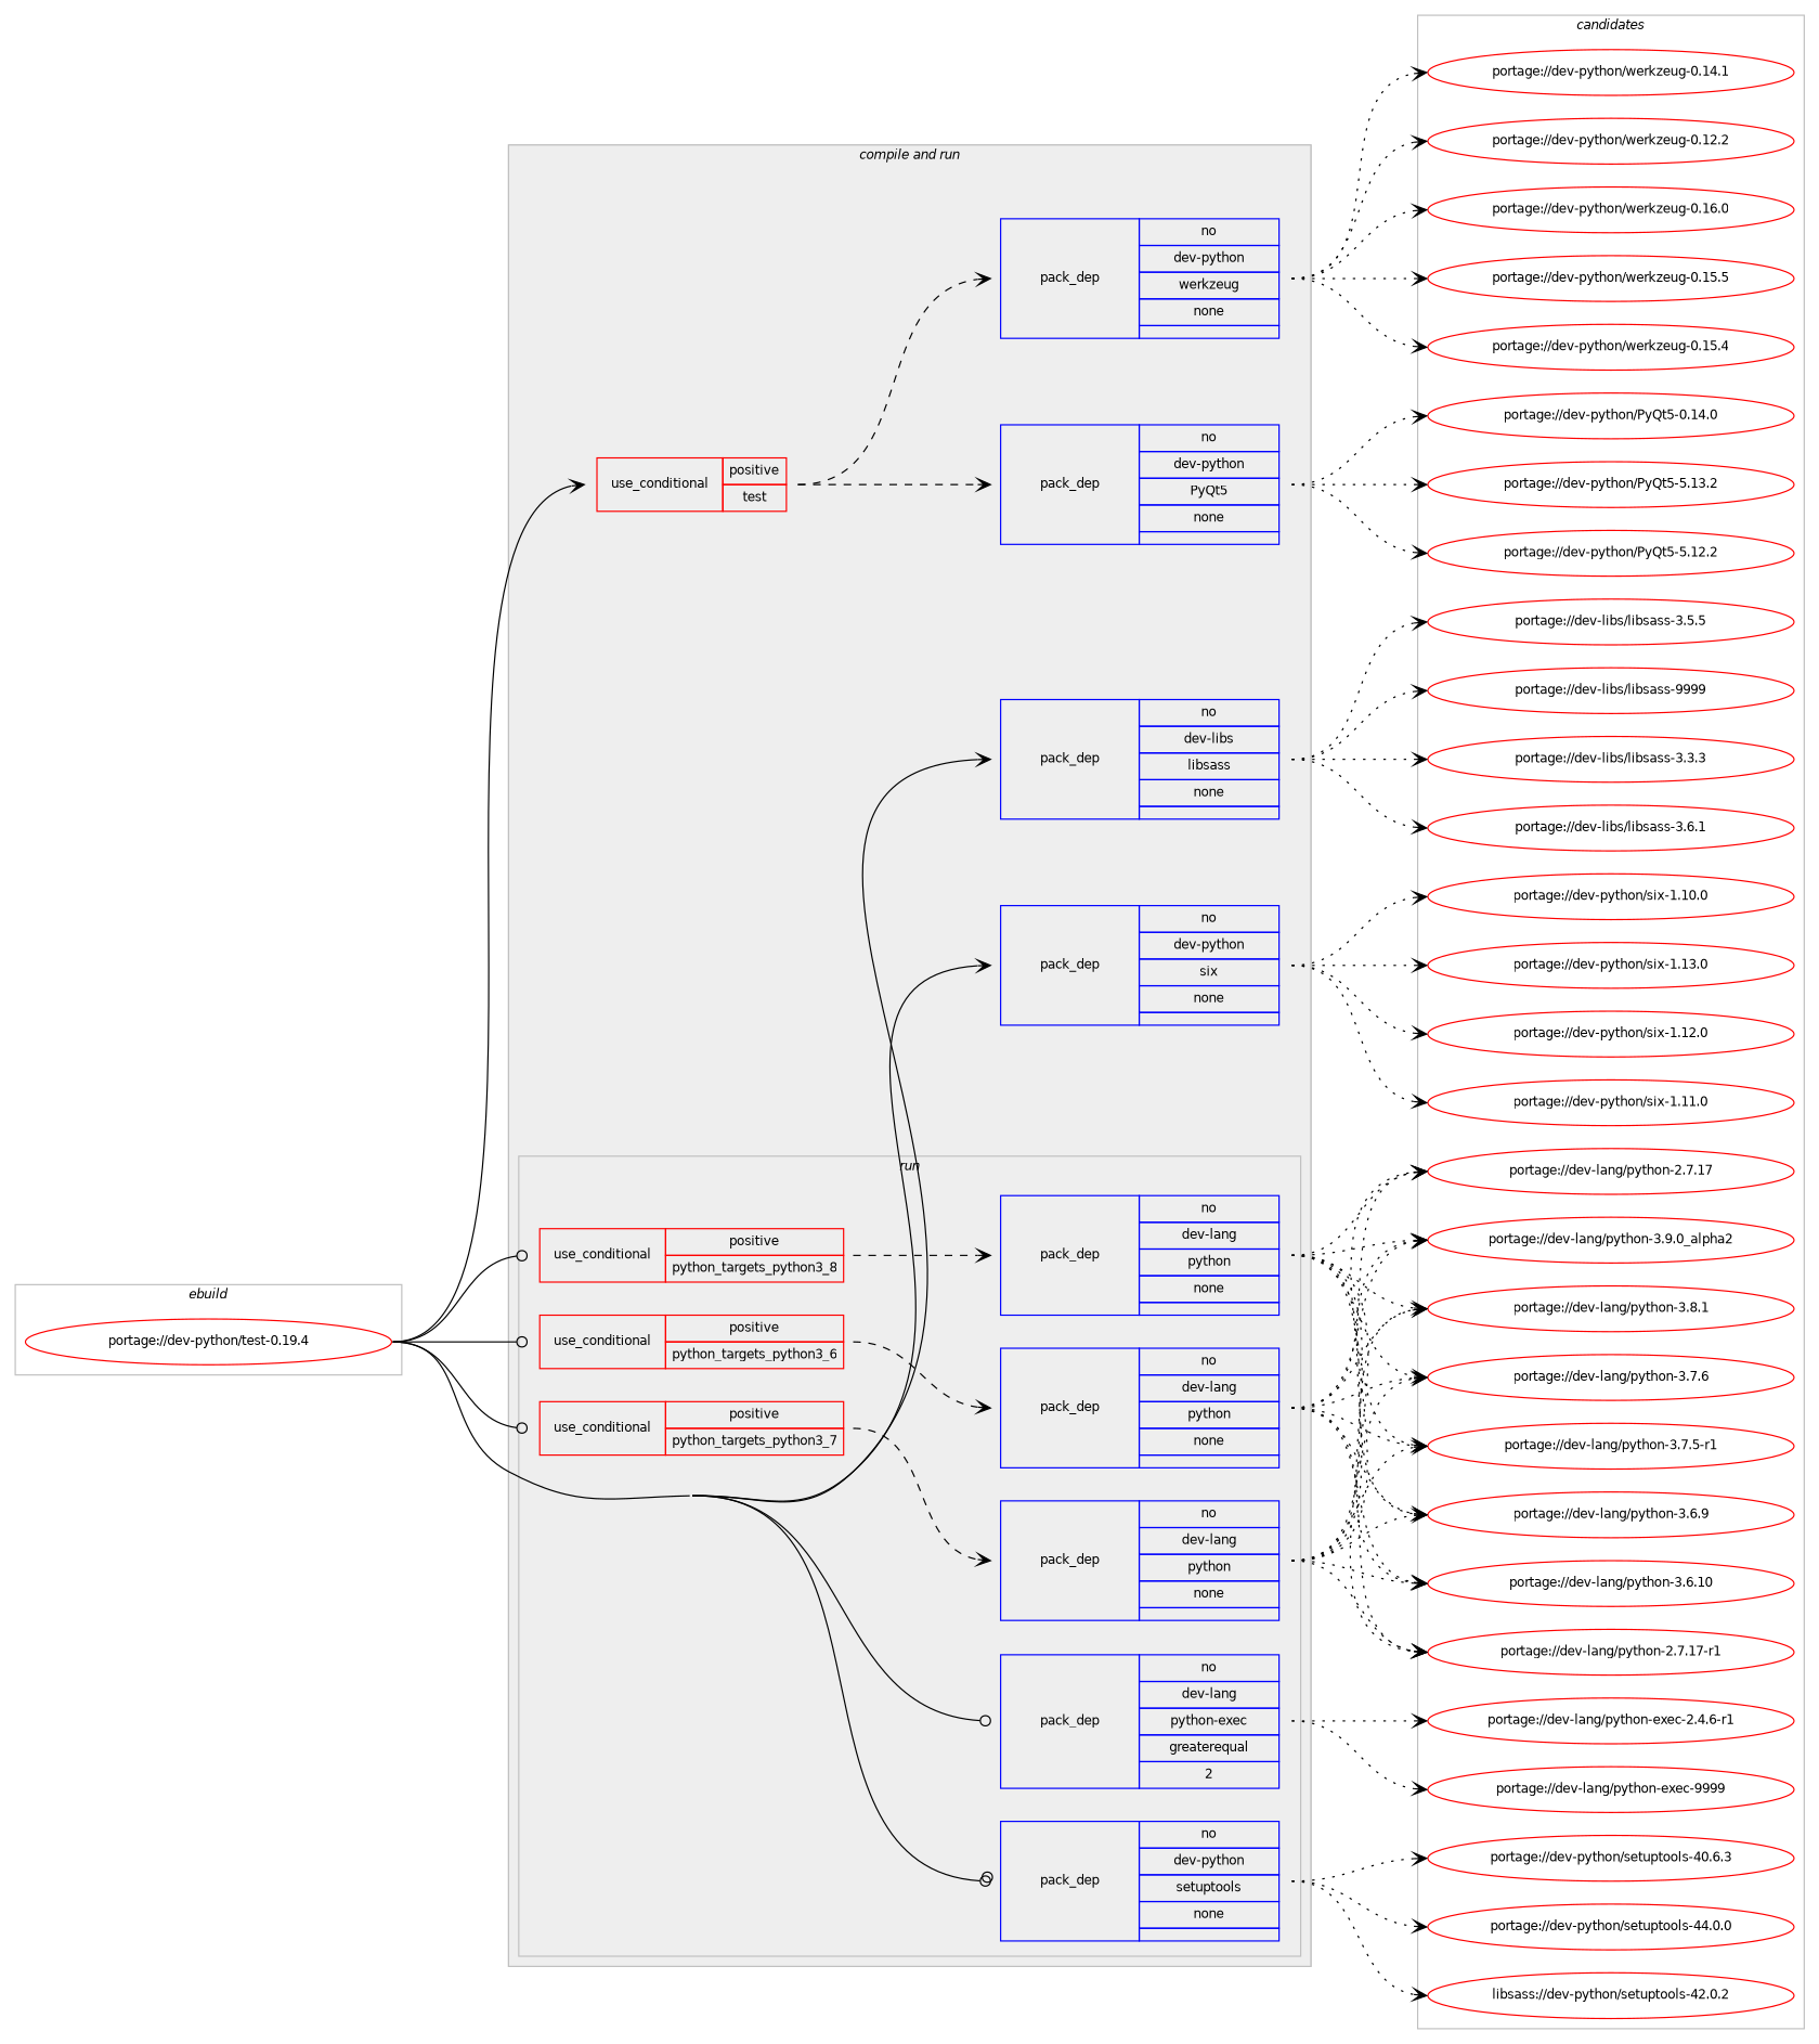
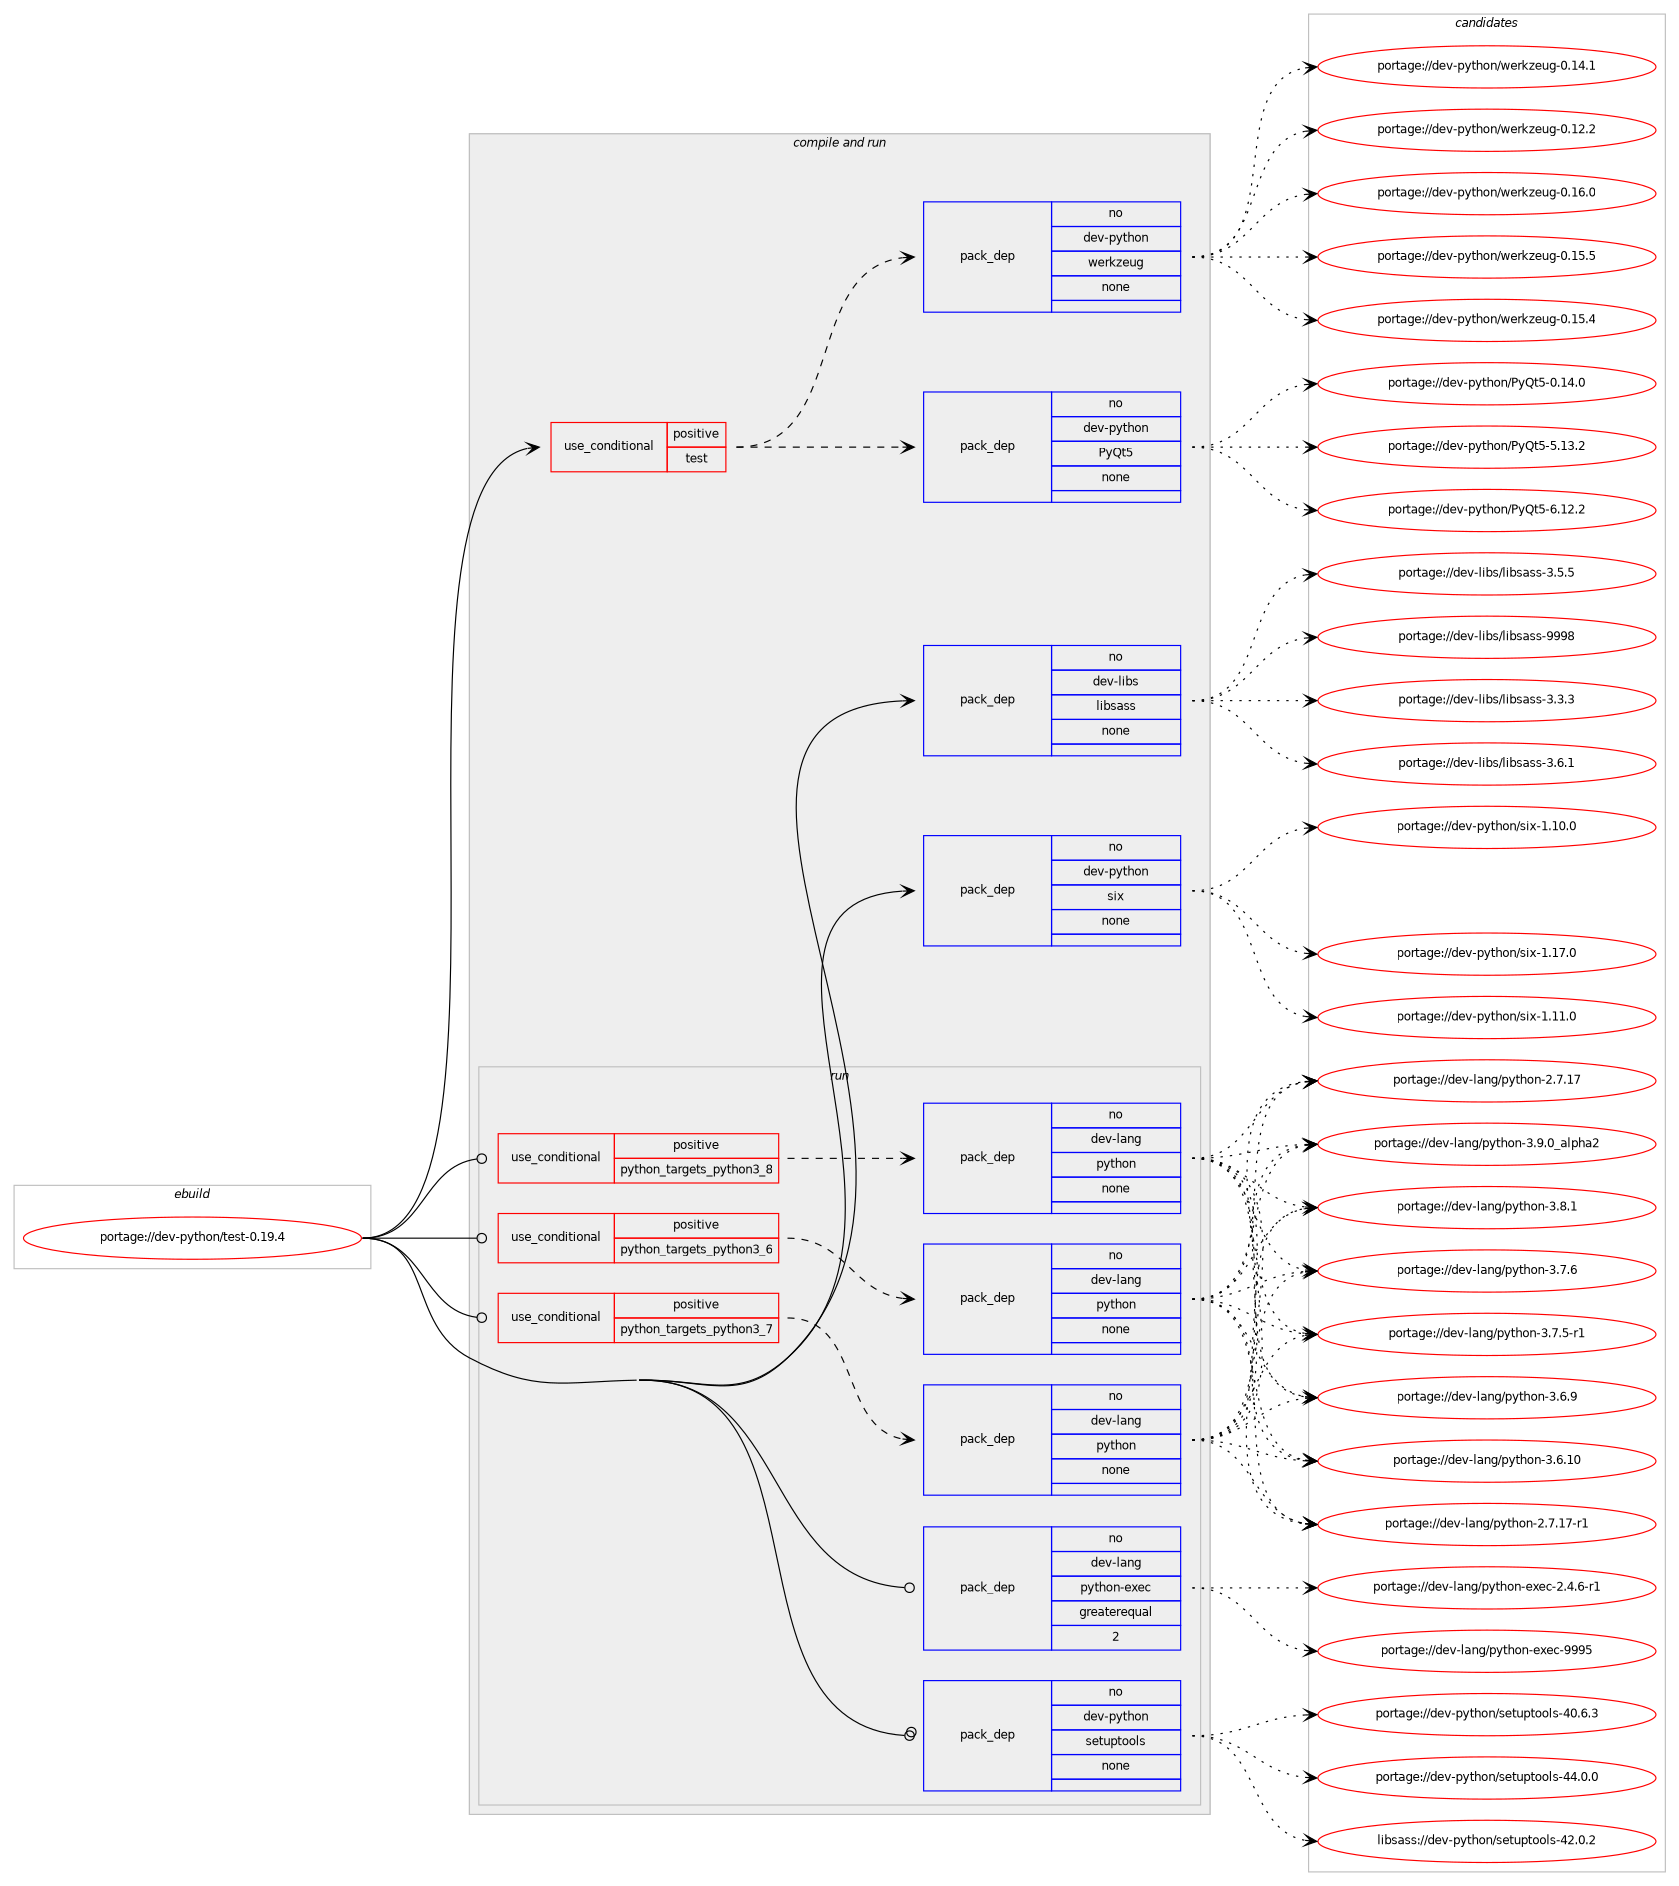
  digraph {
    compound=true
    concentrate=true
    fontname="DejaVu Sans"
    fontsize=10
    newrank=true
    rankdir=LR
    ranksep=1.5
    node [color=red fontname="DejaVu Sans" fontsize=10]
    edge [arrowhead=vee fontname="DejaVu Sans" headport=w style=dotted tailport=e weight=100]
    n1 [label="portage://dev-python/test-0.19.4" width=4]
    n2 [color=blue label=<<TABLE BORDER="0" CELLBORDER="1" CELLSPACING="0" CELLPADDING="4" WIDTH="220"><TR><TD ROWSPAN="6" CELLPADDING="30">pack_dep</TD></TR><TR><TD WIDTH="110">no</TD></TR><TR><TD>dev-python</TD></TR><TR><TD>PyQt5</TD></TR><TR><TD>none</TD></TR><TR><TD></TD></TR></TABLE>> shape=none]
    n3 [color=blue label=<<TABLE BORDER="0" CELLBORDER="1" CELLSPACING="0" CELLPADDING="4" WIDTH="220"><TR><TD ROWSPAN="6" CELLPADDING="30">pack_dep</TD></TR><TR><TD WIDTH="110">no</TD></TR><TR><TD>dev-python</TD></TR><TR><TD>werkzeug</TD></TR><TR><TD>none</TD></TR><TR><TD></TD></TR></TABLE>> shape=none]
    n4 [label=<<TABLE BORDER="0" CELLBORDER="1" CELLSPACING="0" CELLPADDING="4"><TR><TD ROWSPAN="3" CELLPADDING="10">use_conditional</TD></TR><TR><TD>positive</TD></TR><TR><TD>test</TD></TR></TABLE>> shape=none]
    n5 [color=blue label=<<TABLE BORDER="0" CELLBORDER="1" CELLSPACING="0" CELLPADDING="4" WIDTH="220"><TR><TD ROWSPAN="6" CELLPADDING="30">pack_dep</TD></TR><TR><TD WIDTH="110">no</TD></TR><TR><TD>dev-libs</TD></TR><TR><TD>libsass</TD></TR><TR><TD>none</TD></TR><TR><TD></TD></TR></TABLE>> shape=none]
    n6 [color=blue label=<<TABLE BORDER="0" CELLBORDER="1" CELLSPACING="0" CELLPADDING="4" WIDTH="220"><TR><TD ROWSPAN="6" CELLPADDING="30">pack_dep</TD></TR><TR><TD WIDTH="110">no</TD></TR><TR><TD>dev-python</TD></TR><TR><TD>six</TD></TR><TR><TD>none</TD></TR><TR><TD></TD></TR></TABLE>> shape=none]
    n7 [color=blue label=<<TABLE BORDER="0" CELLBORDER="1" CELLSPACING="0" CELLPADDING="4" WIDTH="220"><TR><TD ROWSPAN="6" CELLPADDING="30">pack_dep</TD></TR><TR><TD WIDTH="110">no</TD></TR><TR><TD>dev-lang</TD></TR><TR><TD>python</TD></TR><TR><TD>none</TD></TR><TR><TD></TD></TR></TABLE>> shape=none]
    n8 [label=<<TABLE BORDER="0" CELLBORDER="1" CELLSPACING="0" CELLPADDING="4"><TR><TD ROWSPAN="3" CELLPADDING="10">use_conditional</TD></TR><TR><TD>positive</TD></TR><TR><TD>python_targets_python3_6</TD></TR></TABLE>> shape=none]
    n9 [color=blue label=<<TABLE BORDER="0" CELLBORDER="1" CELLSPACING="0" CELLPADDING="4" WIDTH="220"><TR><TD ROWSPAN="6" CELLPADDING="30">pack_dep</TD></TR><TR><TD WIDTH="110">no</TD></TR><TR><TD>dev-lang</TD></TR><TR><TD>python</TD></TR><TR><TD>none</TD></TR><TR><TD></TD></TR></TABLE>> shape=none]
    n10 [label=<<TABLE BORDER="0" CELLBORDER="1" CELLSPACING="0" CELLPADDING="4"><TR><TD ROWSPAN="3" CELLPADDING="10">use_conditional</TD></TR><TR><TD>positive</TD></TR><TR><TD>python_targets_python3_7</TD></TR></TABLE>> shape=none]
    n11 [color=blue label=<<TABLE BORDER="0" CELLBORDER="1" CELLSPACING="0" CELLPADDING="4" WIDTH="220"><TR><TD ROWSPAN="6" CELLPADDING="30">pack_dep</TD></TR><TR><TD WIDTH="110">no</TD></TR><TR><TD>dev-lang</TD></TR><TR><TD>python</TD></TR><TR><TD>none</TD></TR><TR><TD></TD></TR></TABLE>> shape=none]
    n12 [label=<<TABLE BORDER="0" CELLBORDER="1" CELLSPACING="0" CELLPADDING="4"><TR><TD ROWSPAN="3" CELLPADDING="10">use_conditional</TD></TR><TR><TD>positive</TD></TR><TR><TD>python_targets_python3_8</TD></TR></TABLE>> shape=none]
    n13 [color=blue label=<<TABLE BORDER="0" CELLBORDER="1" CELLSPACING="0" CELLPADDING="4" WIDTH="220"><TR><TD ROWSPAN="6" CELLPADDING="30">pack_dep</TD></TR><TR><TD WIDTH="110">no</TD></TR><TR><TD>dev-lang</TD></TR><TR><TD>python-exec</TD></TR><TR><TD>greaterequal</TD></TR><TR><TD>2</TD></TR></TABLE>> shape=none]
    n14 [color=blue label=<<TABLE BORDER="0" CELLBORDER="1" CELLSPACING="0" CELLPADDING="4" WIDTH="220"><TR><TD ROWSPAN="6" CELLPADDING="30">pack_dep</TD></TR><TR><TD WIDTH="110">no</TD></TR><TR><TD>dev-python</TD></TR><TR><TD>setuptools</TD></TR><TR><TD>none</TD></TR><TR><TD></TD></TR></TABLE>> shape=none]
    n15 [label="portage://dev-python/PyQt5-0.14.0" width=4]
    n16 [label="portage://dev-python/PyQt5-5.13.2" width=4]
-   n17 [label="portage://dev-python/PyQt5-5.12.2" width=4]
+   n17 [label="portage://dev-python/PyQt5-6.12.2" width=4]
    n18 [label="portage://dev-python/werkzeug-0.16.0" width=4]
    n19 [label="portage://dev-python/werkzeug-0.15.5" width=4]
    n20 [label="portage://dev-python/werkzeug-0.15.4" width=4]
    n21 [label="portage://dev-python/werkzeug-0.14.1" width=4]
    n22 [label="portage://dev-python/werkzeug-0.12.2" width=4]
-   n23 [label="portage://dev-python/six-1.13.0" width=4]
-   n24 [label="portage://dev-python/six-1.12.0" width=4]
+   n24 [label="portage://dev-python/six-1.17.0" width=4]
    n25 [label="portage://dev-python/six-1.11.0" width=4]
    n26 [label="portage://dev-python/six-1.10.0" width=4]
-   n27 [label="portage://dev-libs/libsass-9999" width=4]
+   n27 [label="portage://dev-libs/libsass-9998" width=4]
    n28 [label="portage://dev-libs/libsass-3.3.3" width=4]
    n29 [label="portage://dev-libs/libsass-3.6.1" width=4]
    n30 [label="portage://dev-libs/libsass-3.5.5" width=4]
    n31 [label="portage://dev-lang/python-3.9.0_alpha2" width=4]
    n32 [label="portage://dev-lang/python-3.8.1" width=4]
    n33 [label="portage://dev-lang/python-3.7.6" width=4]
    n34 [label="portage://dev-lang/python-3.7.5-r1" width=4]
    n35 [label="portage://dev-lang/python-3.6.9" width=4]
    n36 [label="portage://dev-lang/python-3.6.10" width=4]
    n37 [label="portage://dev-lang/python-2.7.17-r1" width=4]
    n38 [label="portage://dev-lang/python-2.7.17" width=4]
-   n39 [label="portage://dev-lang/python-exec-9999" width=4]
+   n39 [label="portage://dev-lang/python-exec-9995" width=4]
    n40 [label="portage://dev-lang/python-exec-2.4.6-r1" width=4]
    n41 [label="portage://dev-python/setuptools-44.0.0" width=4]
    n42 [label="libsass://dev-python/setuptools-42.0.2" width=4]
    n43 [label="portage://dev-python/setuptools-40.6.3" width=4]
    subgraph cluster_1 {
      color=gray
      label=<<i>ebuild</i>>
      n1
    }
    subgraph cluster_2 {
      color=gray
      label=<<i>dependencies</i>>
      subgraph cluster_3 {
        color=gray
        fillcolor="#eeeeee"
        label=<<i>compile</i>>
        style=filled
        subgraph sub_4 {
          color=gray
          fillcolor="#eeeeee"
          label=<<i>compile</i>>
          style=filled
          n4
          subgraph sub_5 {
            color=gray
            fillcolor="#eeeeee"
            label=<<i>compile</i>>
            style=filled
            n2
          }
          subgraph sub_6 {
            color=gray
            fillcolor="#eeeeee"
            label=<<i>compile</i>>
            style=filled
            n3
          }
        }
        subgraph sub_7 {
          color=gray
          fillcolor="#eeeeee"
          label=<<i>compile</i>>
          style=filled
          n5
        }
        subgraph sub_8 {
          color=gray
          fillcolor="#eeeeee"
          label=<<i>compile</i>>
          style=filled
          n6
        }
      }
      subgraph cluster_9 {
        color=gray
        fillcolor="#eeeeee"
        label=<<i>compile and run</i>>
        style=filled
      }
      subgraph cluster_10 {
        color=gray
        fillcolor="#eeeeee"
        label=<<i>run</i>>
        style=filled
        subgraph sub_11 {
          color=gray
          fillcolor="#eeeeee"
          label=<<i>run</i>>
          style=filled
          n8
          subgraph sub_12 {
            color=gray
            fillcolor="#eeeeee"
            label=<<i>run</i>>
            style=filled
            n7
          }
        }
        subgraph sub_13 {
          color=gray
          fillcolor="#eeeeee"
          label=<<i>run</i>>
          style=filled
          n10
          subgraph sub_14 {
            color=gray
            fillcolor="#eeeeee"
            label=<<i>run</i>>
            style=filled
            n9
          }
        }
        subgraph sub_15 {
          color=gray
          fillcolor="#eeeeee"
          label=<<i>run</i>>
          style=filled
          n12
          subgraph sub_16 {
            color=gray
            fillcolor="#eeeeee"
            label=<<i>run</i>>
            style=filled
            n11
          }
        }
        subgraph sub_17 {
          color=gray
          fillcolor="#eeeeee"
          label=<<i>run</i>>
          style=filled
          n13
        }
        subgraph sub_18 {
          color=gray
          fillcolor="#eeeeee"
          label=<<i>run</i>>
          style=filled
          n14
        }
      }
    }
    subgraph cluster_19 {
      color=gray
      label=<<i>candidates</i>>
      rank=same
      subgraph sub_20 {
        color=black
        label=<<i>candidates</i>>
        nodesep=1
        rank=same
        n15
        n16
        n17
      }
      subgraph sub_21 {
        color=black
        label=<<i>candidates</i>>
        nodesep=1
        rank=same
        n18
        n19
        n20
        n21
        n22
      }
      subgraph sub_22 {
        color=black
        label=<<i>candidates</i>>
        nodesep=1
        rank=same
-       n23
        n24
        n25
        n26
      }
      subgraph sub_23 {
        color=black
        label=<<i>candidates</i>>
        nodesep=1
        rank=same
        n27
        n28
        n29
        n30
      }
      subgraph sub_24 {
        color=black
        label=<<i>candidates</i>>
        nodesep=1
        rank=same
        n31
        n32
        n33
        n34
        n35
        n36
        n37
        n38
      }
      subgraph sub_25 {
        color=black
        label=<<i>candidates</i>>
        nodesep=1
        rank=same
        n31
        n32
        n33
        n34
        n35
        n36
        n37
        n38
      }
      subgraph sub_26 {
        color=black
        label=<<i>candidates</i>>
        nodesep=1
        rank=same
        n31
        n32
        n33
        n34
        n35
        n36
        n37
        n38
      }
      subgraph sub_27 {
        color=black
        label=<<i>candidates</i>>
        nodesep=1
        rank=same
        n39
        n40
      }
      subgraph sub_28 {
        color=black
        label=<<i>candidates</i>>
        nodesep=1
        rank=same
        n41
        n42
        n43
      }
    }
    n1 -> n4 [style=solid weight=20]
    n1 -> n5 [style=solid weight=20]
    n1 -> n6 [style=solid weight=20]
    n1 -> n8 [arrowhead=odot style=solid weight=20]
    n1 -> n10 [arrowhead=odot style=solid weight=20]
    n1 -> n12 [arrowhead=odot style=solid weight=20]
    n1 -> n13 [arrowhead=odot style=solid weight=20]
    n1 -> n14 [arrowhead=odot style=solid weight=20]
    n2 -> n15
    n2 -> n16
    n2 -> n17
    n3 -> n18
    n3 -> n19
    n3 -> n20
    n3 -> n21
    n3 -> n22
    n4 -> n2 [style=dashed weight=20]
    n4 -> n3 [style=dashed weight=20]
    n5 -> n27
    n5 -> n28
    n5 -> n29
    n5 -> n30
-   n6 -> n23
    n6 -> n24
    n6 -> n25
    n6 -> n26
    n7 -> n31
    n7 -> n32
    n7 -> n33
    n7 -> n34
    n7 -> n35
    n7 -> n36
    n7 -> n37
    n7 -> n38
    n8 -> n7 [style=dashed weight=20]
    n9 -> n31
    n9 -> n32
    n9 -> n33
    n9 -> n34
    n9 -> n35
    n9 -> n36
    n9 -> n37
    n9 -> n38
    n10 -> n9 [style=dashed weight=20]
    n11 -> n31
    n11 -> n32
    n11 -> n33
    n11 -> n34
    n11 -> n35
    n11 -> n36
    n11 -> n37
    n11 -> n38
    n12 -> n11 [style=dashed weight=20]
    n13 -> n39
    n13 -> n40
    n14 -> n41
    n14 -> n42
    n14 -> n43
  }
